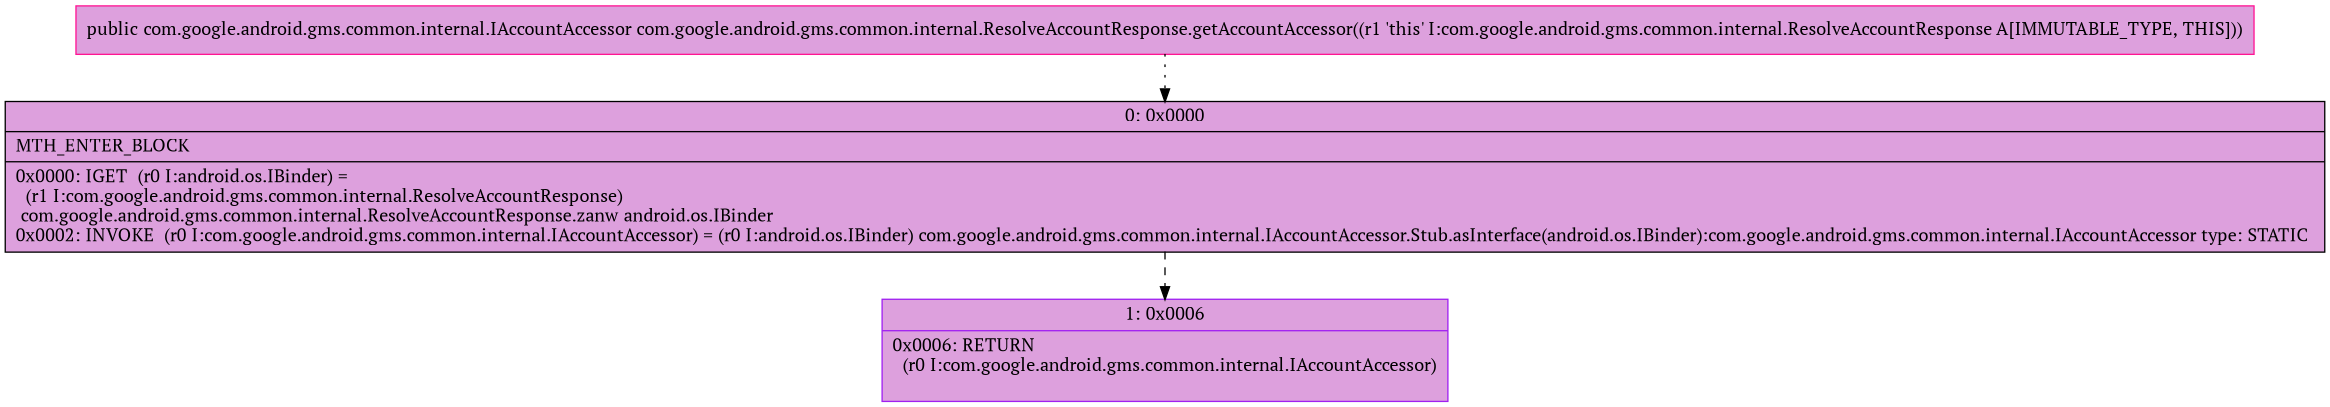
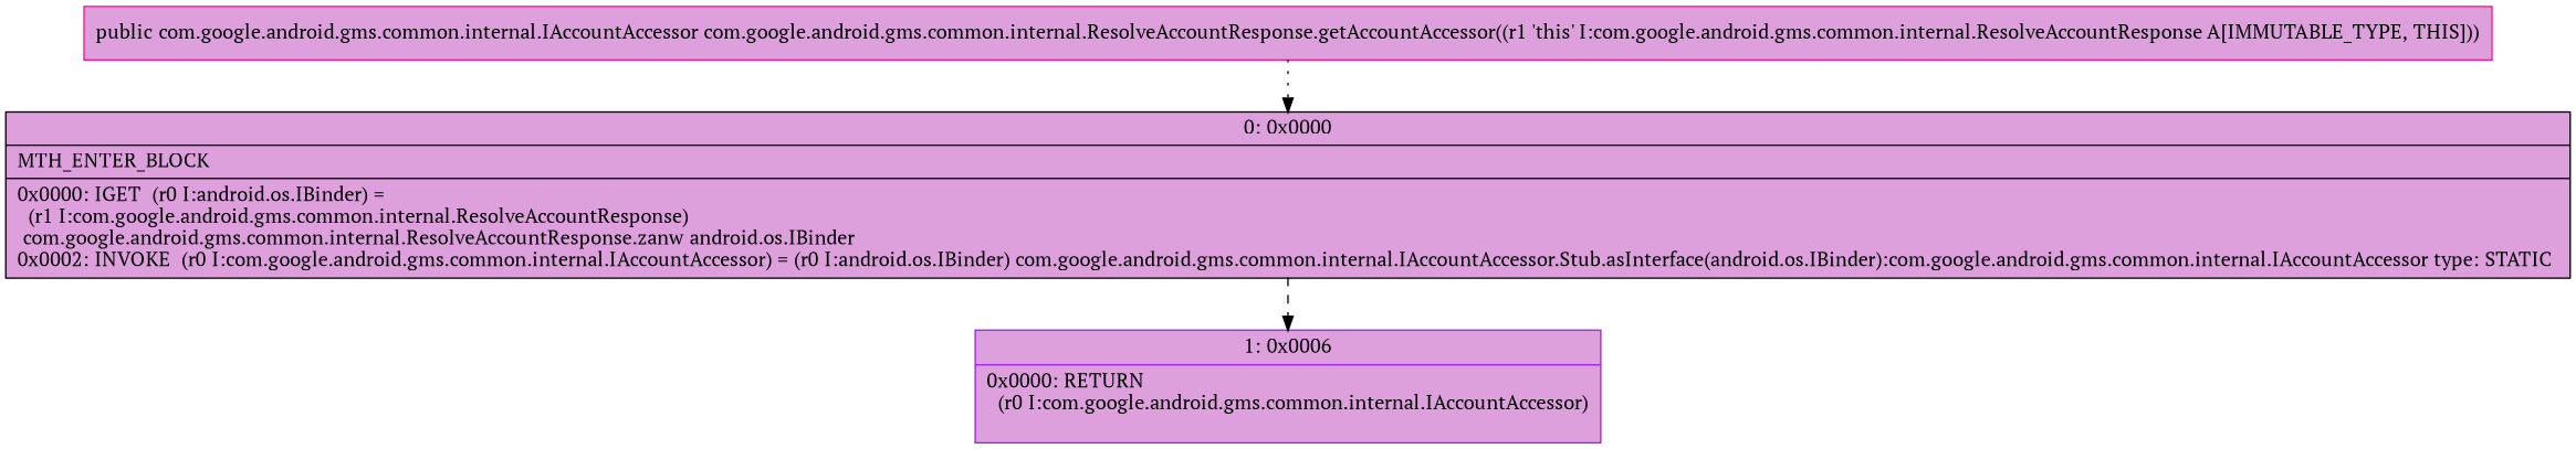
  digraph {
    fontname="PT Serif"
    node [shape=record style=filled fillcolor=plum fontname="PT Serif"]
    edge [fontname="PT Serif"]
    n1 [label="{0\:\ 0x0000|MTH_ENTER_BLOCK\l|0x0000: IGET  (r0 I:android.os.IBinder) = \l  (r1 I:com.google.android.gms.common.internal.ResolveAccountResponse)\l com.google.android.gms.common.internal.ResolveAccountResponse.zanw android.os.IBinder \l0x0002: INVOKE  (r0 I:com.google.android.gms.common.internal.IAccountAccessor) = (r0 I:android.os.IBinder) com.google.android.gms.common.internal.IAccountAccessor.Stub.asInterface(android.os.IBinder):com.google.android.gms.common.internal.IAccountAccessor type: STATIC \l}" color=black]
-   n2 [label="{1\:\ 0x0006|0x0006: RETURN  \l  (r0 I:com.google.android.gms.common.internal.IAccountAccessor)\l \l}" color=purple]
+   n2 [label="{1\:\ 0x0006|0x0000: RETURN  \l  (r0 I:com.google.android.gms.common.internal.IAccountAccessor)\l \l}" color=purple]
    n3 [label="{public com.google.android.gms.common.internal.IAccountAccessor com.google.android.gms.common.internal.ResolveAccountResponse.getAccountAccessor((r1 'this' I:com.google.android.gms.common.internal.ResolveAccountResponse A[IMMUTABLE_TYPE, THIS])) }" color=deeppink]
    n1 -> n2 [style=dashed]
    n3 -> n1 [style=dotted]
  }
